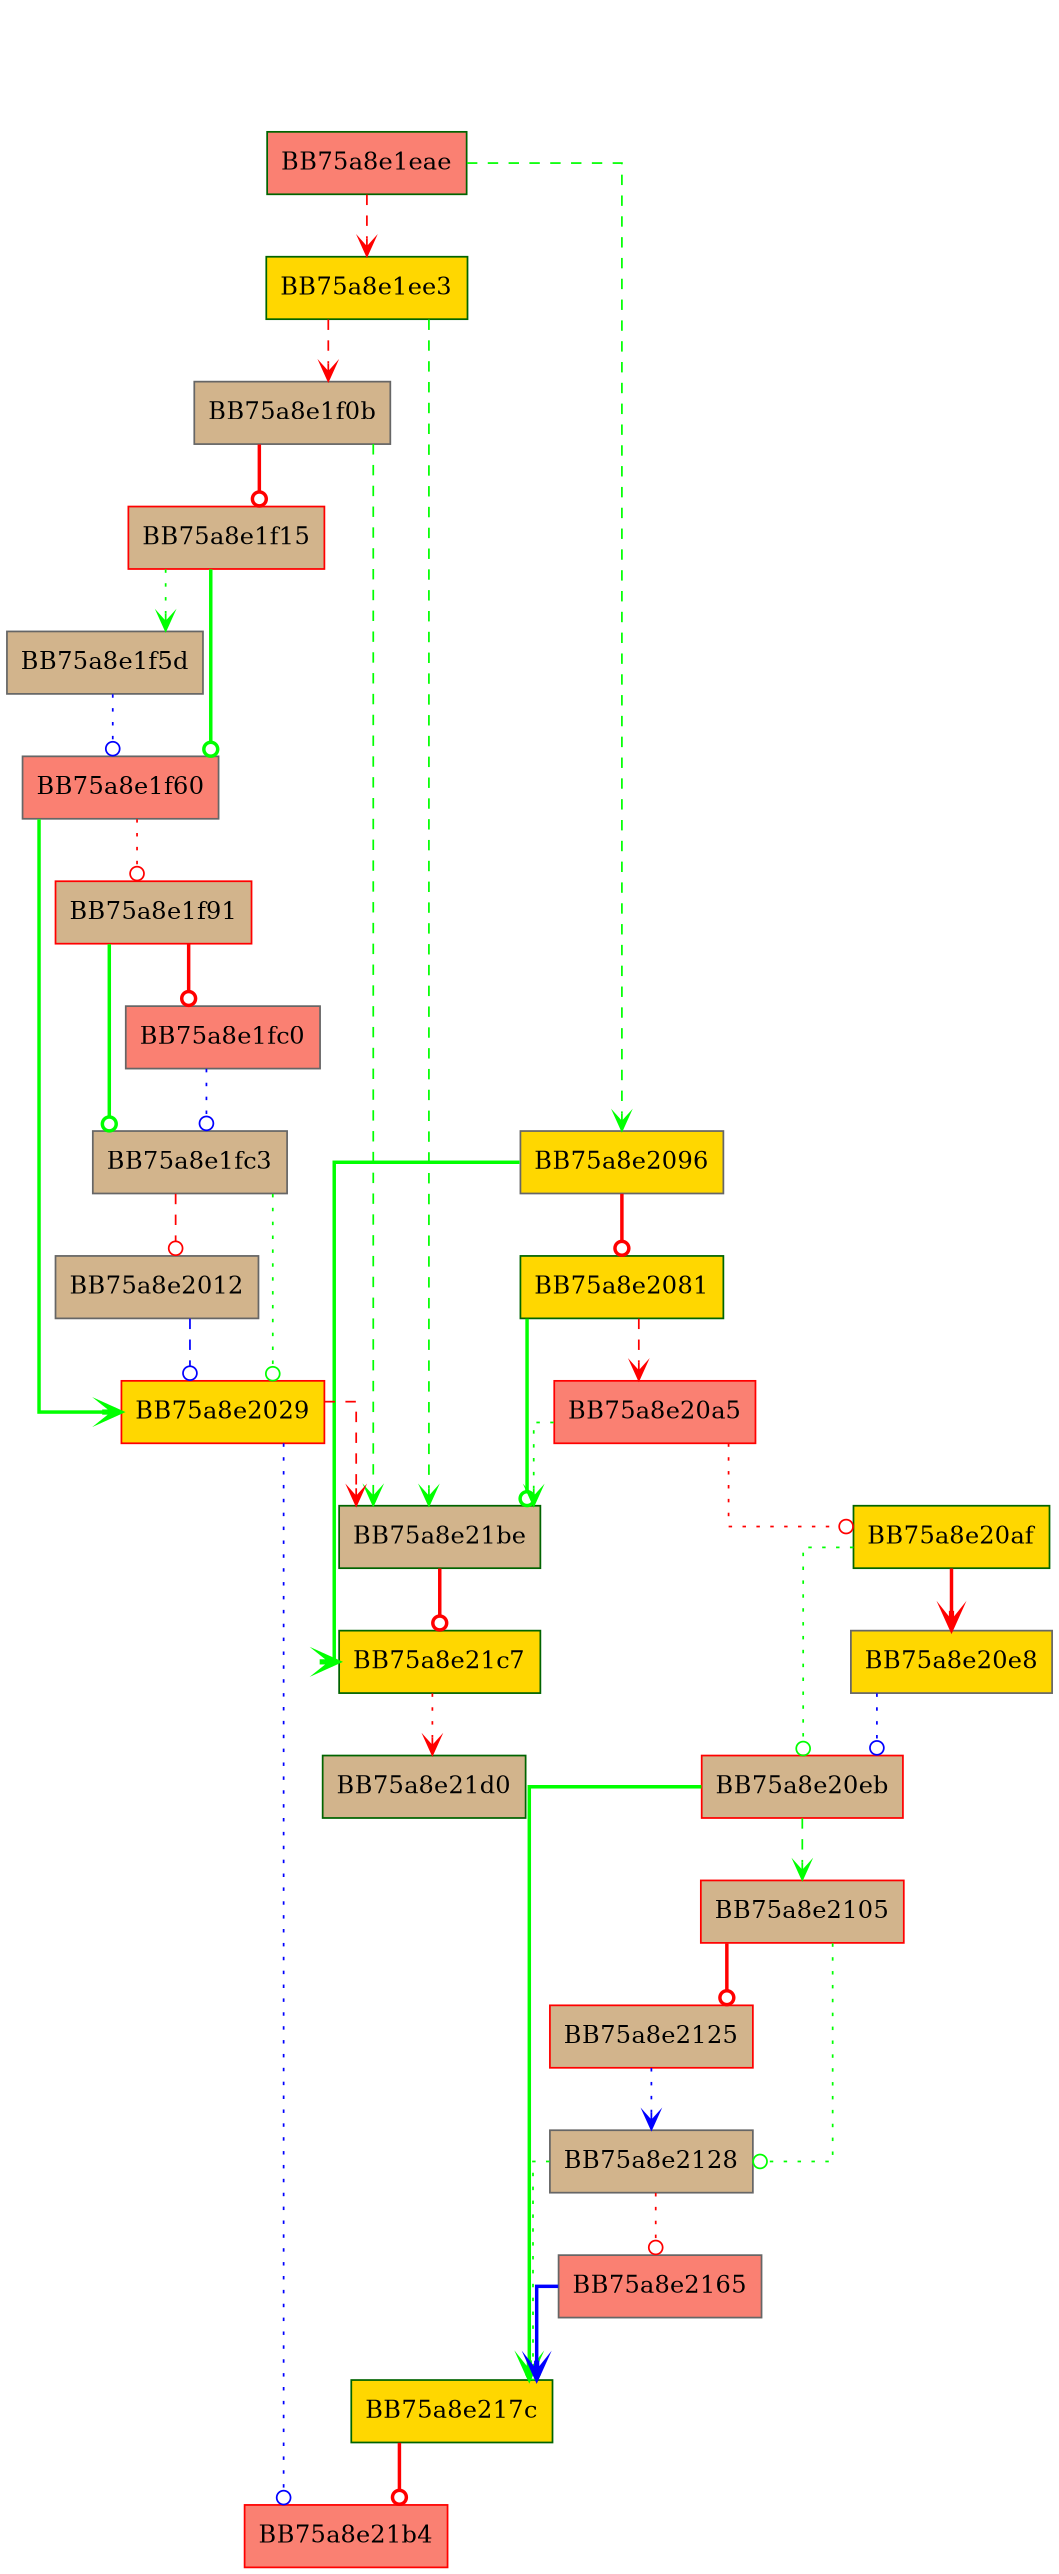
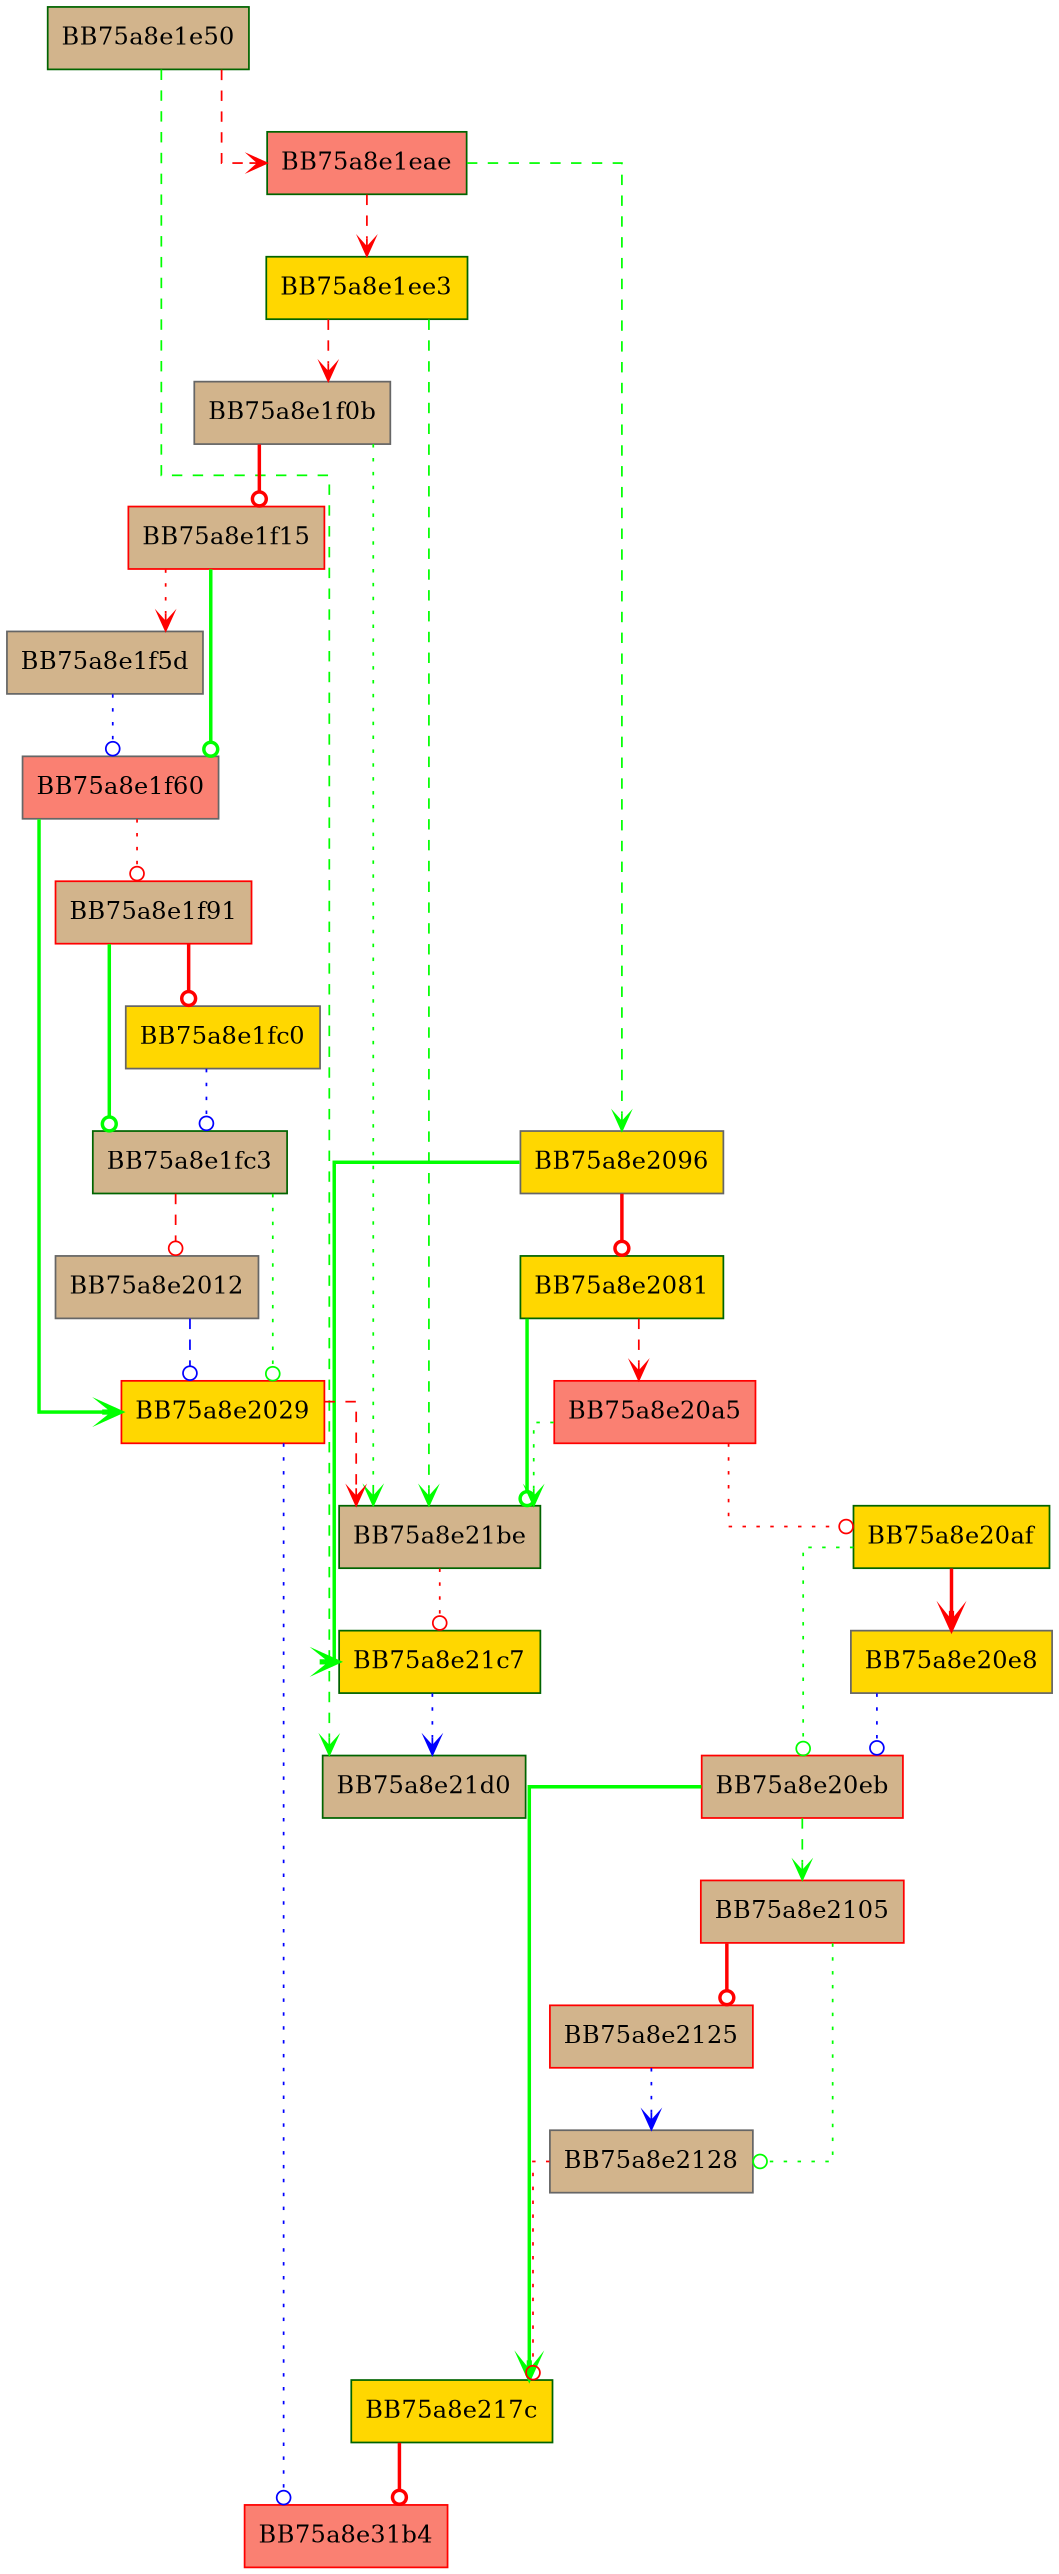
  digraph {
    splines=ortho
    node [color=gray40 fillcolor=tan shape=box style=filled]
    edge [arrowhead=odot color=red style=dotted]
+   BB75a8e1e50 [color=darkgreen]
    BB75a8e21d0 [color=darkgreen]
    BB75a8e1eae [color=darkgreen fillcolor=salmon]
    n4 [fillcolor=gold label=BB75a8e2096]
    BB75a8e1ee3 [color=darkgreen fillcolor=gold]
    BB75a8e21c7 [color=darkgreen fillcolor=gold]
    BB75a8e2081 [color=darkgreen fillcolor=gold]
    BB75a8e21be [color=darkgreen]
    BB75a8e1f0b
    BB75a8e20a5 [color=red fillcolor=salmon]
    BB75a8e1f15 [color=red]
    BB75a8e1f60 [fillcolor=salmon]
    BB75a8e1f5d
    BB75a8e2029 [color=red fillcolor=gold]
    BB75a8e1f91 [color=red]
-   BB75a8e21b4 [color=red fillcolor=salmon]
-   BB75a8e1fc3
-   BB75a8e1fc0 [fillcolor=salmon]
+   BB75a8e21b4 [color=red fillcolor=salmon label=BB75a8e31b4]
+   BB75a8e1fc3 [color=darkgreen]
+   BB75a8e1fc0 [fillcolor=gold]
    BB75a8e2012
    BB75a8e20af [color=darkgreen fillcolor=gold]
    BB75a8e20eb [color=red]
    BB75a8e20e8 [fillcolor=gold]
    BB75a8e217c [color=darkgreen fillcolor=gold]
    BB75a8e2105 [color=red]
    BB75a8e2128
    BB75a8e2125 [color=red]
-   BB75a8e2165 [fillcolor=salmon]
+   BB75a8e1e50 -> BB75a8e21d0 [arrowhead=vee color=green style=dashed]
+   BB75a8e1e50 -> BB75a8e1eae [arrowhead=vee style=dashed]
    BB75a8e1eae -> n4 [arrowhead=vee color=green style=dashed]
    BB75a8e1eae -> BB75a8e1ee3 [arrowhead=vee style=dashed]
    n4 -> BB75a8e21c7 [arrowhead=vee color=green style=bold]
    n4 -> BB75a8e2081 [style=bold]
    BB75a8e1ee3 -> BB75a8e21be [arrowhead=vee color=green style=dashed]
    BB75a8e1ee3 -> BB75a8e1f0b [arrowhead=vee style=dashed]
-   BB75a8e21c7 -> BB75a8e21d0 [arrowhead=vee]
+   BB75a8e21c7 -> BB75a8e21d0 [arrowhead=vee color=blue]
    BB75a8e2081 -> BB75a8e21be [color=green style=bold]
    BB75a8e2081 -> BB75a8e20a5 [arrowhead=vee style=dashed]
-   BB75a8e21be -> BB75a8e21c7 [style=bold]
-   BB75a8e1f0b -> BB75a8e21be [arrowhead=vee color=green style=dashed]
+   BB75a8e21be -> BB75a8e21c7
+   BB75a8e1f0b -> BB75a8e21be [arrowhead=vee color=green]
    BB75a8e1f0b -> BB75a8e1f15 [style=bold]
    BB75a8e20a5 -> BB75a8e21be [arrowhead=vee color=green]
    BB75a8e20a5 -> BB75a8e20af
    BB75a8e1f15 -> BB75a8e1f60 [color=green style=bold]
-   BB75a8e1f15 -> BB75a8e1f5d [arrowhead=vee color=green]
+   BB75a8e1f15 -> BB75a8e1f5d [arrowhead=vee]
    BB75a8e1f60 -> BB75a8e2029 [arrowhead=vee color=green style=bold]
    BB75a8e1f60 -> BB75a8e1f91
    BB75a8e1f5d -> BB75a8e1f60 [color=blue]
    BB75a8e2029 -> BB75a8e21be [arrowhead=vee style=dashed]
    BB75a8e2029 -> BB75a8e21b4 [color=blue]
    BB75a8e1f91 -> BB75a8e1fc3 [color=green style=bold]
    BB75a8e1f91 -> BB75a8e1fc0 [style=bold]
    BB75a8e1fc3 -> BB75a8e2029 [color=green]
    BB75a8e1fc3 -> BB75a8e2012 [style=dashed]
    BB75a8e1fc0 -> BB75a8e1fc3 [color=blue]
    BB75a8e2012 -> BB75a8e2029 [color=blue style=dashed]
    BB75a8e20af -> BB75a8e20eb [color=green]
    BB75a8e20af -> BB75a8e20e8 [arrowhead=vee style=bold]
    BB75a8e20eb -> BB75a8e217c [arrowhead=vee color=green style=bold]
    BB75a8e20eb -> BB75a8e2105 [arrowhead=vee color=green style=dashed]
    BB75a8e20e8 -> BB75a8e20eb [color=blue]
    BB75a8e217c -> BB75a8e21b4 [style=bold]
    BB75a8e2105 -> BB75a8e2128 [color=green]
    BB75a8e2105 -> BB75a8e2125 [style=bold]
-   BB75a8e2128 -> BB75a8e217c [color=green]
-   BB75a8e2128 -> BB75a8e2165
+   BB75a8e2128 -> BB75a8e217c
    BB75a8e2125 -> BB75a8e2128 [arrowhead=vee color=blue]
-   BB75a8e2165 -> BB75a8e217c [arrowhead=vee color=blue style=bold]
  }
